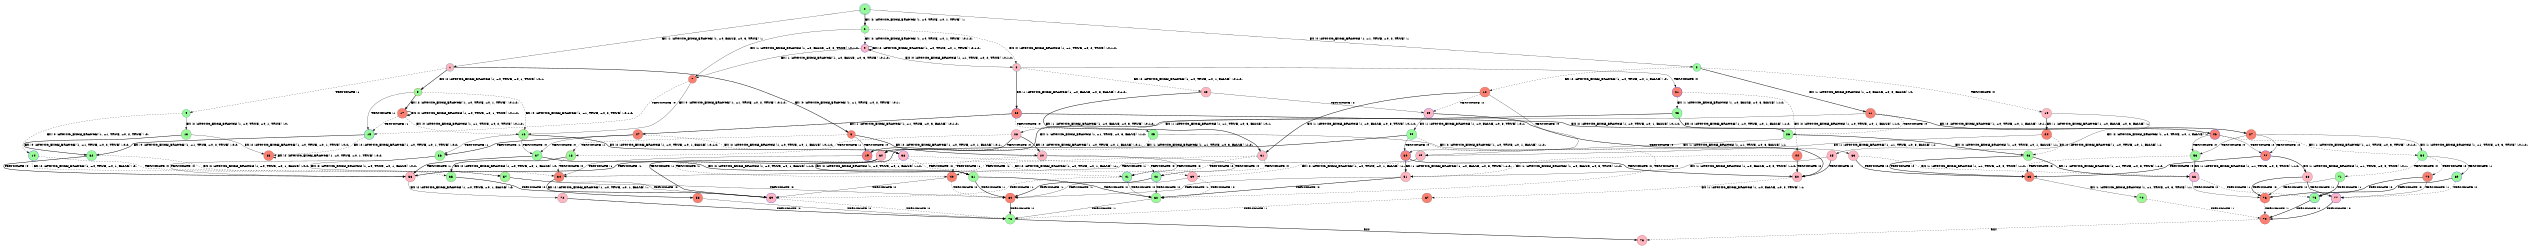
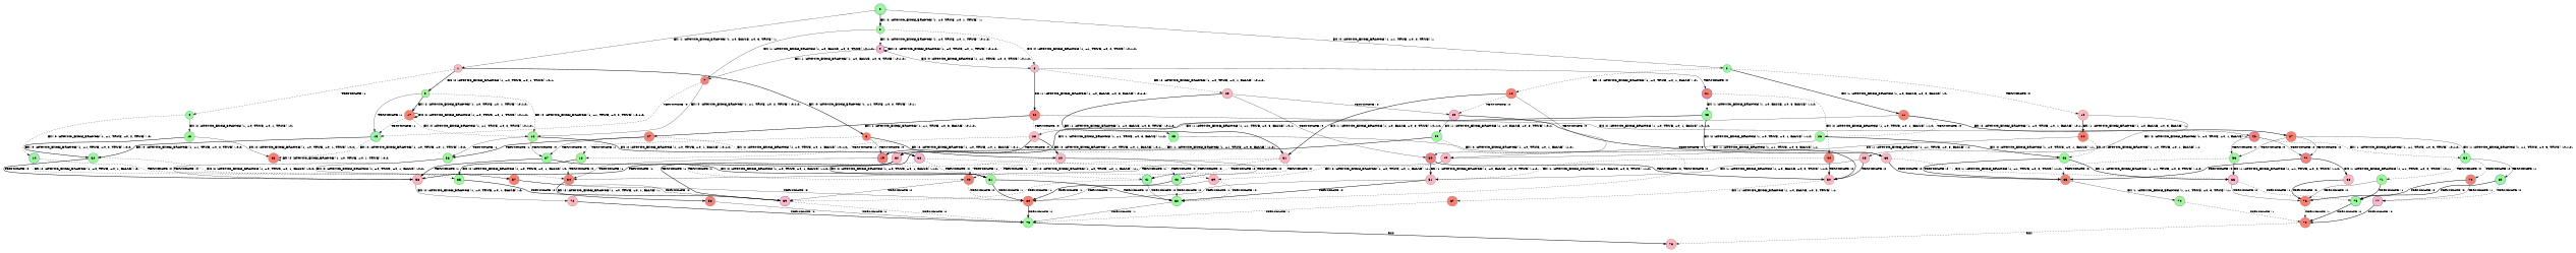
  digraph {
    node [color=gray40 fillcolor=palegreen shape=circle style=filled]
    edge [style=bold]
    0 [color=teal peripheries=2]
    1 [color=teal fillcolor=lightpink]
    2
    3 [color=teal]
    4 [color=teal]
    5 [color=brown]
    6 [color=brown fillcolor=salmon]
    7 [color=brown fillcolor=salmon]
    8 [color=teal fillcolor=lightpink]
    9 [color=blue fillcolor=lightpink]
    10 [fillcolor=lightpink]
    11 [fillcolor=salmon]
    12 [color=brown fillcolor=salmon]
    13
    14 [color=blue]
    15 [color=blue]
    16 [color=brown]
    17 [fillcolor=salmon]
    18 [color=brown]
    19 [color=blue fillcolor=salmon]
    20 [color=teal fillcolor=lightpink]
    21 [color=blue fillcolor=salmon]
    22 [color=blue fillcolor=salmon]
    23 [fillcolor=lightpink]
    24 [color=brown fillcolor=salmon]
    25 [color=brown fillcolor=lightpink]
    26
    27 [color=brown fillcolor=salmon]
    28 [fillcolor=lightpink]
    29 [color=blue fillcolor=lightpink]
    30 [color=blue fillcolor=salmon]
    31 [color=teal fillcolor=lightpink]
    32 [color=teal]
    33 [color=brown fillcolor=salmon]
    34 [fillcolor=salmon]
    35
    36
    37 [color=teal]
    38 [color=blue fillcolor=lightpink]
    39 [color=brown fillcolor=lightpink]
    40 [fillcolor=salmon]
    41 [color=blue]
    42 [color=blue]
    43 [color=teal]
    44 [fillcolor=salmon]
    45 [color=teal]
    46 [color=blue fillcolor=salmon]
    47 [fillcolor=salmon]
    48
    49 [color=teal fillcolor=lightpink]
    50 [fillcolor=lightpink]
    51 [fillcolor=lightpink]
    52 [color=blue fillcolor=salmon]
    53
    54 [color=teal]
    55 [color=teal]
    56 [color=brown fillcolor=lightpink]
-   57 [color=brown]
+   57 [color=brown fillcolor=salmon]
    58 [fillcolor=salmon]
    59 [color=blue fillcolor=lightpink]
    61
    60 [color=brown fillcolor=salmon]
    62
    63 [fillcolor=lightpink]
    64 [color=brown fillcolor=lightpink]
    65 [fillcolor=salmon]
    66 [color=blue fillcolor=lightpink]
    67 [fillcolor=salmon]
    68 [fillcolor=lightpink]
    69 [color=blue]
    70 [color=teal fillcolor=salmon]
    71
    72 [fillcolor=lightpink]
    73
    74 [color=brown]
    75 [color=blue]
    76 [color=brown fillcolor=salmon]
    77 [color=blue fillcolor=lightpink]
    78 [color=brown fillcolor=lightpink]
    79 [color=brown fillcolor=salmon]
    0 -> 1 [label="EX !1 !ATOMIC_EXCH_BRANCH (1, +0, FALSE, +0, 3, TRUE) !::" style=solid]
    0 -> 2 [label="EX !2 !ATOMIC_EXCH_BRANCH (1, +0, TRUE, +0, 1, TRUE) !::"]
    0 -> 3 [label="EX !0 !ATOMIC_EXCH_BRANCH (1, +1, TRUE, +0, 2, TRUE) !::" style=solid]
    1 -> 4 [label="TERMINATE !1" style=dashed]
    1 -> 5 [label="EX !2 !ATOMIC_EXCH_BRANCH (1, +0, TRUE, +0, 1, TRUE) !:0:1:"]
    1 -> 6 [label="EX !0 !ATOMIC_EXCH_BRANCH (1, +1, TRUE, +0, 2, TRUE) !:0:1:"]
    2 -> 7 [label="EX !1 !ATOMIC_EXCH_BRANCH (1, +0, FALSE, +0, 3, TRUE) !:0:1:2:" style=solid]
    2 -> 8 [label="EX !0 !ATOMIC_EXCH_BRANCH (1, +1, TRUE, +0, 2, TRUE) !:0:1:2:" style=dashed]
    2 -> 9 [label="EX !2 !ATOMIC_EXCH_BRANCH (1, +0, TRUE, +0, 1, TRUE) !:0:1:2:" style=dashed]
    3 -> 10 [label="TERMINATE !0" style=dashed]
    3 -> 11 [label="EX !1 !ATOMIC_EXCH_BRANCH (1, +0, FALSE, +0, 3, FALSE) !:0:"]
    3 -> 12 [label="EX !2 !ATOMIC_EXCH_BRANCH (1, +0, TRUE, +0, 1, FALSE) !:0:" style=dashed]
    4 -> 13 [label="EX !2 !ATOMIC_EXCH_BRANCH (1, +0, TRUE, +0, 1, TRUE) !:0:" style=solid]
    4 -> 14 [label="EX !0 !ATOMIC_EXCH_BRANCH (1, +1, TRUE, +0, 2, TRUE) !:0:" style=dashed]
    5 -> 15 [label="TERMINATE !1" style=solid]
    5 -> 16 [label="EX !0 !ATOMIC_EXCH_BRANCH (1, +1, TRUE, +0, 2, TRUE) !:0:1:2:" style=dashed]
    5 -> 17 [label="EX !2 !ATOMIC_EXCH_BRANCH (1, +0, TRUE, +0, 1, TRUE) !:0:1:2:"]
    6 -> 18 [label="TERMINATE !1" style=dashed]
    6 -> 19 [label="TERMINATE !0" style=solid]
    6 -> 20 [label="EX !2 !ATOMIC_EXCH_BRANCH (1, +0, TRUE, +0, 1, FALSE) !:0:1:"]
    7 -> 15 [label="TERMINATE !0" style=dashed]
    7 -> 16 [label="EX !0 !ATOMIC_EXCH_BRANCH (1, +1, TRUE, +0, 2, TRUE) !:0:1:2:" style=solid]
    8 -> 21 [label="TERMINATE !0" style=solid]
    8 -> 22 [label="EX !1 !ATOMIC_EXCH_BRANCH (1, +0, FALSE, +0, 3, FALSE) !:0:1:2:"]
    8 -> 23 [label="EX !2 !ATOMIC_EXCH_BRANCH (1, +0, TRUE, +0, 1, FALSE) !:0:1:2:" style=dashed]
    9 -> 7 [label="EX !1 !ATOMIC_EXCH_BRANCH (1, +0, FALSE, +0, 3, TRUE) !:0:1:2:" style=solid]
    9 -> 8 [label="EX !0 !ATOMIC_EXCH_BRANCH (1, +1, TRUE, +0, 2, TRUE) !:0:1:2:" style=solid]
    9 -> 9 [label="EX !2 !ATOMIC_EXCH_BRANCH (1, +0, TRUE, +0, 1, TRUE) !:0:1:2:"]
    10 -> 24 [label="EX !1 !ATOMIC_EXCH_BRANCH (1, +0, FALSE, +0, 3, FALSE) !::"]
    10 -> 25 [label="EX !2 !ATOMIC_EXCH_BRANCH (1, +0, TRUE, +0, 1, FALSE) !::" style=solid]
    11 -> 26 [label="TERMINATE !0" style=dashed]
    11 -> 27 [label="EX !2 !ATOMIC_EXCH_BRANCH (1, +0, TRUE, +0, 1, FALSE) !:0:1:"]
    11 -> 28 [label="EX !1 !ATOMIC_EXCH_BRANCH (1, +1, TRUE, +0, 3, FALSE) !:0:1:" style=solid]
    12 -> 29 [label="TERMINATE !2" style=dashed]
    12 -> 30 [label="TERMINATE !0" style=solid]
    12 -> 31 [label="EX !1 !ATOMIC_EXCH_BRANCH (1, +0, FALSE, +0, 3, TRUE) !:0:1:2:"]
    13 -> 32 [label="EX !0 !ATOMIC_EXCH_BRANCH (1, +1, TRUE, +0, 2, TRUE) !:0:2:"]
    13 -> 33 [label="EX !2 !ATOMIC_EXCH_BRANCH (1, +0, TRUE, +0, 1, TRUE) !:0:2:" style=solid]
    14 -> 34 [label="TERMINATE !0" style=dashed]
    14 -> 35 [label="EX !2 !ATOMIC_EXCH_BRANCH (1, +0, TRUE, +0, 1, FALSE) !:0:" style=dashed]
    15 -> 32 [label="EX !0 !ATOMIC_EXCH_BRANCH (1, +1, TRUE, +0, 2, TRUE) !:0:2:"]
    15 -> 33 [label="EX !2 !ATOMIC_EXCH_BRANCH (1, +0, TRUE, +0, 1, TRUE) !:0:2:" style=dashed]
    16 -> 36 [label="TERMINATE !1" style=solid]
    16 -> 37 [label="TERMINATE !0" style=solid]
    16 -> 38 [label="EX !2 !ATOMIC_EXCH_BRANCH (1, +0, TRUE, +0, 1, FALSE) !:0:1:2:"]
    17 -> 15 [label="TERMINATE !1" style=dashed]
    17 -> 16 [label="EX !0 !ATOMIC_EXCH_BRANCH (1, +1, TRUE, +0, 2, TRUE) !:0:1:2:" style=dashed]
    17 -> 17 [label="EX !2 !ATOMIC_EXCH_BRANCH (1, +0, TRUE, +0, 1, TRUE) !:0:1:2:"]
    18 -> 34 [label="TERMINATE !0" style=dashed]
    18 -> 35 [label="EX !2 !ATOMIC_EXCH_BRANCH (1, +0, TRUE, +0, 1, FALSE) !:0:"]
    19 -> 34 [label="TERMINATE !1" style=solid]
    19 -> 39 [label="EX !2 !ATOMIC_EXCH_BRANCH (1, +0, TRUE, +0, 1, FALSE) !:1:" style=dashed]
    20 -> 40 [label="TERMINATE !1" style=dashed]
    20 -> 41 [label="TERMINATE !2" style=solid]
    20 -> 42 [label="TERMINATE !0" style=solid]
    21 -> 43 [label="EX !1 !ATOMIC_EXCH_BRANCH (1, +0, FALSE, +0, 3, FALSE) !:1:2:" style=dashed]
    21 -> 44 [label="EX !2 !ATOMIC_EXCH_BRANCH (1, +0, TRUE, +0, 1, FALSE) !:1:2:" style=dashed]
    22 -> 45 [label="TERMINATE !0" style=dashed]
-   22 -> 46 [label="EX !2 !ATOMIC_EXCH_BRANCH (1, +0, TRUE, +0, 1, FALSE) !:0:1:2:"]
+   22 -> 46 [label="EX !2 !ATOMIC_EXCH_BRANCH (1, +0, TRUE, +0, 1, FALSE) !:0:1:2:" style=solid]
    22 -> 47 [label="EX !1 !ATOMIC_EXCH_BRANCH (1, +1, TRUE, +0, 3, FALSE) !:0:1:2:"]
    23 -> 29 [label="TERMINATE !2" style=solid]
-   55 -> 30 [label="TERMINATE !0" style=solid]
+   23 -> 30 [label="TERMINATE !0" style=solid]
    23 -> 31 [label="EX !1 !ATOMIC_EXCH_BRANCH (1, +0, FALSE, +0, 3, TRUE) !:0:1:2:"]
    24 -> 48 [label="EX !2 !ATOMIC_EXCH_BRANCH (1, +0, TRUE, +0, 1, FALSE) !:1:" style=dashed]
    24 -> 49 [label="EX !1 !ATOMIC_EXCH_BRANCH (1, +1, TRUE, +0, 3, FALSE) !:1:" style=solid]
    25 -> 50 [label="TERMINATE !2"]
    25 -> 51 [label="EX !1 !ATOMIC_EXCH_BRANCH (1, +0, FALSE, +0, 3, TRUE) !:1:2:" style=solid]
    26 -> 48 [label="EX !2 !ATOMIC_EXCH_BRANCH (1, +0, TRUE, +0, 1, FALSE) !:1:"]
    26 -> 49 [label="EX !1 !ATOMIC_EXCH_BRANCH (1, +1, TRUE, +0, 3, FALSE) !:1:" style=solid]
    27 -> 52 [label="TERMINATE !2" style=solid]
    27 -> 53 [label="TERMINATE !0" style=solid]
    27 -> 54 [label="EX !1 !ATOMIC_EXCH_BRANCH (1, +1, TRUE, +0, 3, TRUE) !:0:1:2:" style=solid]
    28 -> 18 [label="TERMINATE !1" style=dashed]
    28 -> 19 [label="TERMINATE !0"]
    28 -> 20 [label="EX !2 !ATOMIC_EXCH_BRANCH (1, +0, TRUE, +0, 1, FALSE) !:0:1:"]
    29 -> 50 [label="TERMINATE !0"]
    29 -> 55 [label="EX !1 !ATOMIC_EXCH_BRANCH (1, +0, FALSE, +0, 3, TRUE) !:0:1:" style=solid]
    30 -> 50 [label="TERMINATE !2"]
    30 -> 51 [label="EX !1 !ATOMIC_EXCH_BRANCH (1, +0, FALSE, +0, 3, TRUE) !:1:2:"]
    31 -> 40 [label="TERMINATE !1" style=dashed]
    31 -> 41 [label="TERMINATE !2" style=dashed]
    31 -> 42 [label="TERMINATE !0" style=dashed]
    32 -> 56 [label="TERMINATE !0"]
    32 -> 57 [label="EX !2 !ATOMIC_EXCH_BRANCH (1, +0, TRUE, +0, 1, FALSE) !:0:2:" style=dashed]
    33 -> 33 [label="EX !2 !ATOMIC_EXCH_BRANCH (1, +0, TRUE, +0, 1, TRUE) !:0:2:" style=dashed]
    34 -> 58 [label="EX !2 !ATOMIC_EXCH_BRANCH (1, +0, TRUE, +0, 1, FALSE) !::"]
    35 -> 59 [label="TERMINATE !2"]
    36 -> 56 [label="TERMINATE !0" style=solid]
    36 -> 57 [label="EX !2 !ATOMIC_EXCH_BRANCH (1, +0, TRUE, +0, 1, FALSE) !:0:2:" style=solid]
    37 -> 56 [label="TERMINATE !1"]
    37 -> 61 [label="EX !2 !ATOMIC_EXCH_BRANCH (1, +0, TRUE, +0, 1, FALSE) !:1:2:"]
    38 -> 40 [label="TERMINATE !1" style=dashed]
    38 -> 41 [label="TERMINATE !2" style=dashed]
    38 -> 42 [label="TERMINATE !0" style=dashed]
    39 -> 60 [label="TERMINATE !1" style=solid]
    39 -> 62 [label="TERMINATE !2" style=dashed]
    40 -> 59 [label="TERMINATE !2" style=solid]
    40 -> 60 [label="TERMINATE !0" style=dashed]
    41 -> 59 [label="TERMINATE !1" style=dashed]
    41 -> 62 [label="TERMINATE !0" style=solid]
    42 -> 60 [label="TERMINATE !1"]
    42 -> 62 [label="TERMINATE !2" style=dashed]
-   43 -> 26 [label="EX !2 !ATOMIC_EXCH_BRANCH (1, +0, TRUE, +0, 1, FALSE) !:1:2:"]
+   43 -> 63 [label="EX !2 !ATOMIC_EXCH_BRANCH (1, +0, TRUE, +0, 1, FALSE) !:1:2:"]
    43 -> 64 [label="EX !1 !ATOMIC_EXCH_BRANCH (1, +1, TRUE, +0, 3, FALSE) !:1:2:"]
    44 -> 50 [label="TERMINATE !2"]
    44 -> 51 [label="EX !1 !ATOMIC_EXCH_BRANCH (1, +0, FALSE, +0, 3, TRUE) !:1:2:" style=dashed]
    45 -> 63 [label="EX !2 !ATOMIC_EXCH_BRANCH (1, +0, TRUE, +0, 1, FALSE) !:1:2:" style=solid]
    45 -> 64 [label="EX !1 !ATOMIC_EXCH_BRANCH (1, +1, TRUE, +0, 3, FALSE) !:1:2:" style=dashed]
    46 -> 52 [label="TERMINATE !2" style=solid]
    46 -> 53 [label="TERMINATE !0" style=solid]
    46 -> 54 [label="EX !1 !ATOMIC_EXCH_BRANCH (1, +1, TRUE, +0, 3, TRUE) !:0:1:2:" style=dashed]
    47 -> 36 [label="TERMINATE !1"]
    47 -> 37 [label="TERMINATE !0" style=solid]
    47 -> 38 [label="EX !2 !ATOMIC_EXCH_BRANCH (1, +0, TRUE, +0, 1, FALSE) !:0:1:2:" style=dashed]
    48 -> 65 [label="TERMINATE !2"]
    48 -> 66 [label="EX !1 !ATOMIC_EXCH_BRANCH (1, +1, TRUE, +0, 3, TRUE) !:1:2:"]
    49 -> 34 [label="TERMINATE !1" style=solid]
    49 -> 39 [label="EX !2 !ATOMIC_EXCH_BRANCH (1, +0, TRUE, +0, 1, FALSE) !:1:" style=dashed]
    50 -> 67 [label="EX !1 !ATOMIC_EXCH_BRANCH (1, +0, FALSE, +0, 3, TRUE) !:1:" style=dashed]
    51 -> 60 [label="TERMINATE !1" style=solid]
    51 -> 62 [label="TERMINATE !2"]
    52 -> 65 [label="TERMINATE !0"]
    52 -> 68 [label="EX !1 !ATOMIC_EXCH_BRANCH (1, +1, TRUE, +0, 3, TRUE) !:0:1:"]
    53 -> 65 [label="TERMINATE !2" style=dashed]
    53 -> 66 [label="EX !1 !ATOMIC_EXCH_BRANCH (1, +1, TRUE, +0, 3, TRUE) !:1:2:"]
    54 -> 69 [label="TERMINATE !1" style=solid]
    54 -> 70 [label="TERMINATE !2" style=dashed]
    54 -> 71 [label="TERMINATE !0" style=dashed]
    55 -> 59 [label="TERMINATE !1"]
    55 -> 62 [label="TERMINATE !0" style=dashed]
    56 -> 72 [label="EX !2 !ATOMIC_EXCH_BRANCH (1, +0, TRUE, +0, 1, FALSE) !:2:" style=solid]
    57 -> 59 [label="TERMINATE !2" style=solid]
    57 -> 60 [label="TERMINATE !0" style=solid]
    58 -> 73 [label="TERMINATE !2" style=solid]
    59 -> 73 [label="TERMINATE !0" style=dashed]
    61 -> 60 [label="TERMINATE !1"]
    61 -> 62 [label="TERMINATE !2"]
    60 -> 73 [label="TERMINATE !2"]
    62 -> 73 [label="TERMINATE !1" style=solid]
    63 -> 65 [label="TERMINATE !2"]
    63 -> 66 [label="EX !1 !ATOMIC_EXCH_BRANCH (1, +1, TRUE, +0, 3, TRUE) !:1:2:" style=dashed]
    64 -> 56 [label="TERMINATE !1"]
    64 -> 61 [label="EX !2 !ATOMIC_EXCH_BRANCH (1, +0, TRUE, +0, 1, FALSE) !:1:2:"]
    65 -> 74 [label="EX !1 !ATOMIC_EXCH_BRANCH (1, +1, TRUE, +0, 3, TRUE) !:1:" style=solid]
    66 -> 75 [label="TERMINATE !1" style=dashed]
    66 -> 76 [label="TERMINATE !2" style=solid]
    67 -> 73 [label="TERMINATE !1" style=dashed]
    68 -> 76 [label="TERMINATE !0"]
-   68 -> 77 [label="TERMINATE !1"]
    69 -> 75 [label="TERMINATE !0"]
    69 -> 77 [label="TERMINATE !2" style=dashed]
    70 -> 76 [label="TERMINATE !0"]
    70 -> 77 [label="TERMINATE !1" style=solid]
    71 -> 75 [label="TERMINATE !1"]
    71 -> 76 [label="TERMINATE !2" style=solid]
    72 -> 73 [label="TERMINATE !2"]
    73 -> 78 [label=exit]
    74 -> 79 [label="TERMINATE !1" style=dashed]
    75 -> 79 [label="TERMINATE !2"]
    76 -> 79 [label="TERMINATE !1" style=dashed]
    77 -> 79 [label="TERMINATE !0"]
    79 -> 78 [label=exit style=dashed]
  }
